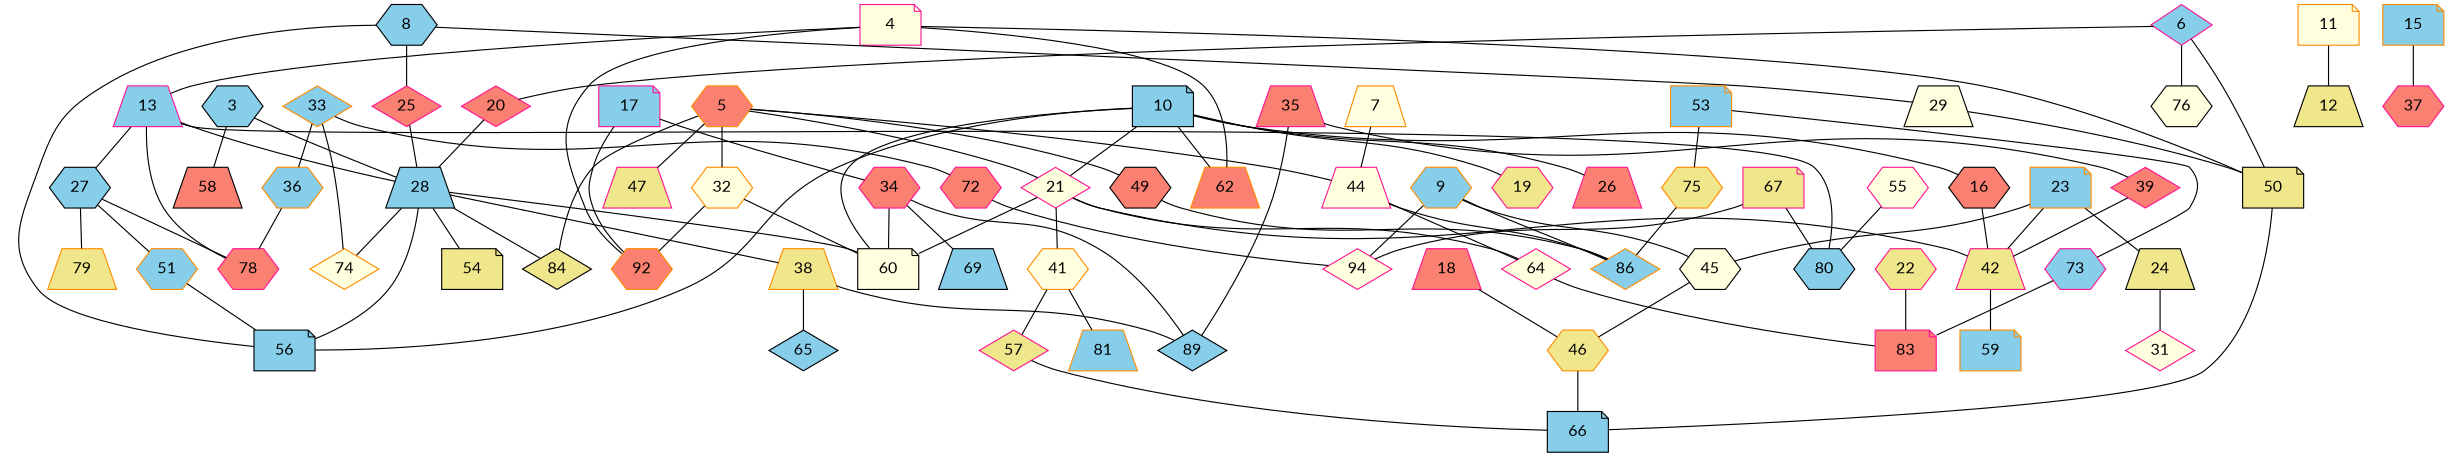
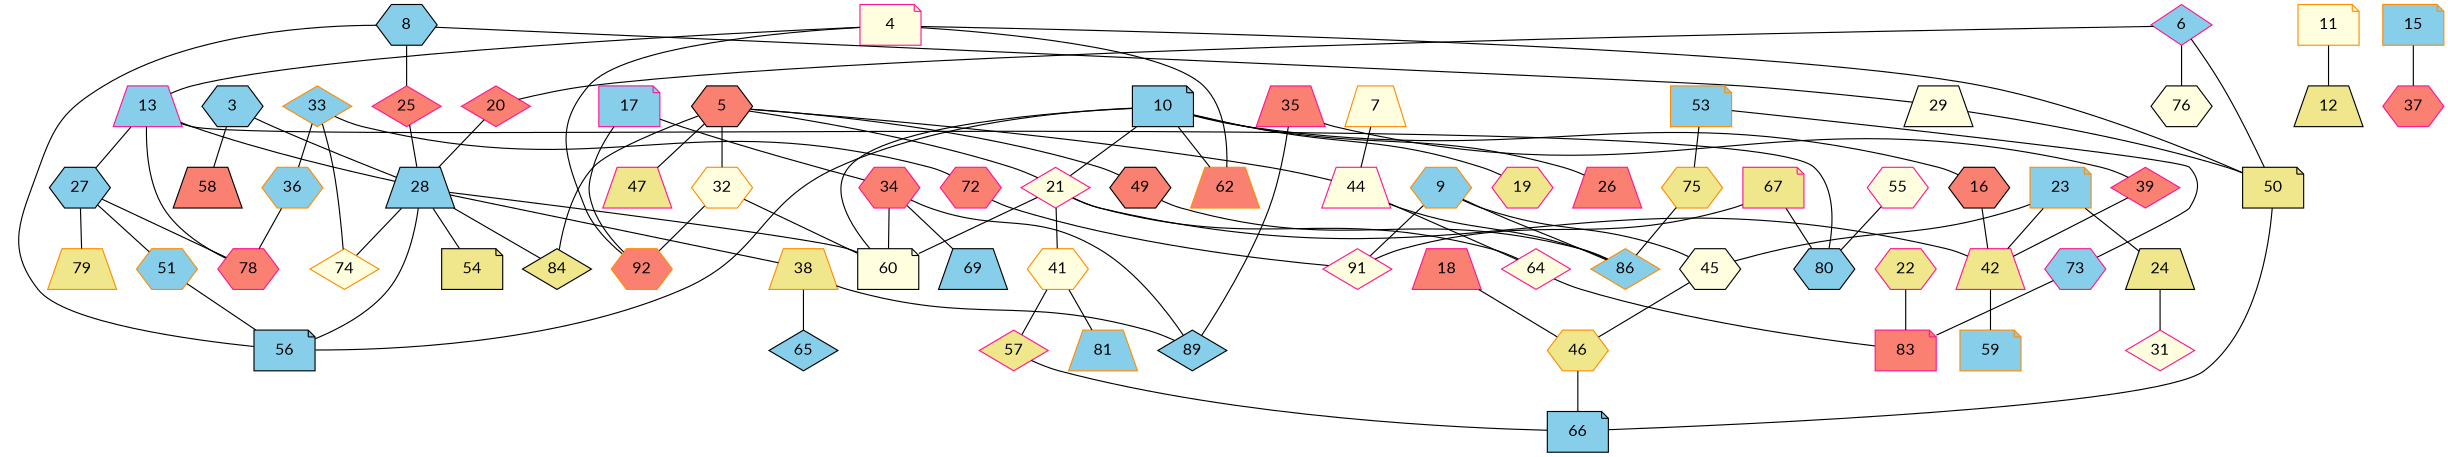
  graph {
    fontname=Lato
    node [color=deeppink fillcolor=skyblue fontname=Lato shape=hexagon style=filled]
    edge [fontname=Lato weight=1.0]
    3 [color=black]
    28 [color=black shape=trapezium]
    58 [color=black fillcolor=salmon shape=trapezium]
    84 [color=black fillcolor=khaki shape=diamond]
    56 [color=black shape=note]
    60 [color=black fillcolor=lightyellow shape=note]
    38 [color=darkorange fillcolor=khaki shape=trapezium]
    54 [color=black fillcolor=khaki shape=note]
    74 [color=darkorange fillcolor=lightyellow shape=diamond]
    4 [fillcolor=lightyellow shape=note]
    13 [shape=trapezium]
    50 [color=black fillcolor=khaki shape=note]
    62 [color=darkorange fillcolor=salmon shape=trapezium]
    92 [color=darkorange fillcolor=salmon]
    27 [color=black]
    78 [fillcolor=salmon]
    80 [color=black]
    66 [color=black shape=note]
-   5 [color=darkorange fillcolor=salmon]
+   5 [color=black fillcolor=salmon]
    21 [fillcolor=lightyellow shape=diamond]
    32 [color=darkorange fillcolor=lightyellow]
    44 [fillcolor=lightyellow shape=trapezium]
    47 [fillcolor=khaki shape=trapezium]
    49 [color=black fillcolor=salmon]
    42 [fillcolor=khaki shape=trapezium]
    41 [color=darkorange fillcolor=lightyellow]
    64 [fillcolor=lightyellow shape=diamond]
    86 [color=darkorange shape=diamond]
    6 [shape=diamond]
    20 [fillcolor=salmon shape=diamond]
    76 [color=black fillcolor=lightyellow]
    7 [color=darkorange fillcolor=lightyellow shape=trapezium]
    8 [color=black]
    25 [fillcolor=salmon shape=diamond]
    29 [color=black fillcolor=lightyellow shape=trapezium]
    9 [color=darkorange]
    45 [color=black fillcolor=lightyellow]
-   91 [fillcolor=lightyellow shape=diamond label=94]
+   91 [fillcolor=lightyellow shape=diamond]
    46 [color=darkorange fillcolor=khaki]
    10 [color=black shape=note]
    16 [color=black fillcolor=salmon]
    19 [fillcolor=khaki]
    26 [fillcolor=salmon shape=trapezium]
    23 [color=darkorange shape=note]
    24 [color=black fillcolor=khaki shape=trapezium]
    11 [color=darkorange fillcolor=lightyellow shape=note]
    12 [color=black fillcolor=khaki shape=trapezium]
    51 [color=darkorange]
    79 [color=darkorange fillcolor=khaki shape=trapezium]
    15 [color=darkorange shape=note]
    37 [fillcolor=salmon]
    59 [color=darkorange shape=note]
    17 [shape=note]
    34 [fillcolor=salmon]
    69 [color=black shape=trapezium]
    89 [color=black shape=diamond]
    18 [fillcolor=salmon shape=trapezium]
    57 [fillcolor=khaki shape=diamond]
    81 [color=darkorange shape=trapezium]
    83 [fillcolor=salmon shape=note]
    22 [fillcolor=khaki]
    31 [fillcolor=lightyellow shape=diamond]
    65 [color=black shape=diamond]
    33 [color=darkorange shape=diamond]
    36 [color=darkorange]
    72 [fillcolor=salmon]
    35 [fillcolor=salmon shape=trapezium]
    39 [fillcolor=salmon shape=diamond]
    53 [color=darkorange shape=note]
    73
    75 [color=darkorange fillcolor=khaki]
    55 [fillcolor=lightyellow]
    67 [fillcolor=khaki shape=note]
    3 -- 28
    3 -- 58
    28 -- 84
    28 -- 56
    28 -- 60
    28 -- 38
    28 -- 54
    28 -- 74
    38 -- 89
    38 -- 65
    4 -- 13
    4 -- 50
    4 -- 62
    4 -- 92
    13 -- 28
    13 -- 27
    13 -- 78
    13 -- 80
    50 -- 66
    27 -- 78
    27 -- 51
    27 -- 79
    5 -- 84
    5 -- 21
    5 -- 32
    5 -- 44
    5 -- 47 [weight=2.0]
    5 -- 49
    21 -- 60
    21 -- 42
    21 -- 41
    21 -- 64
    32 -- 60
    32 -- 92
    44 -- 64
    44 -- 86
    49 -- 86
    42 -- 59
    41 -- 57
    41 -- 81
    64 -- 83
    6 -- 50
    6 -- 20
    6 -- 76
    20 -- 28
    7 -- 44
    8 -- 56
    8 -- 25
    8 -- 29
    25 -- 28
    29 -- 50
    9 -- 86
    9 -- 45
    9 -- 91
    45 -- 46
    46 -- 66
    10 -- 56
    10 -- 60
    10 -- 62
    10 -- 21
    10 -- 16
    10 -- 19
    10 -- 26
    16 -- 42
    23 -- 42
    23 -- 45
    23 -- 24
    24 -- 31
    11 -- 12
    51 -- 56
    15 -- 37
    17 -- 92
    17 -- 34
    34 -- 60
    34 -- 69
    34 -- 89
    18 -- 46
    57 -- 66
    22 -- 83
    33 -- 74
    33 -- 36
    33 -- 72
    36 -- 78
    72 -- 91
    35 -- 89
    35 -- 39
    39 -- 42
    53 -- 73
    53 -- 75
    73 -- 83
    75 -- 86
    55 -- 80
    67 -- 80
    67 -- 91
  }
